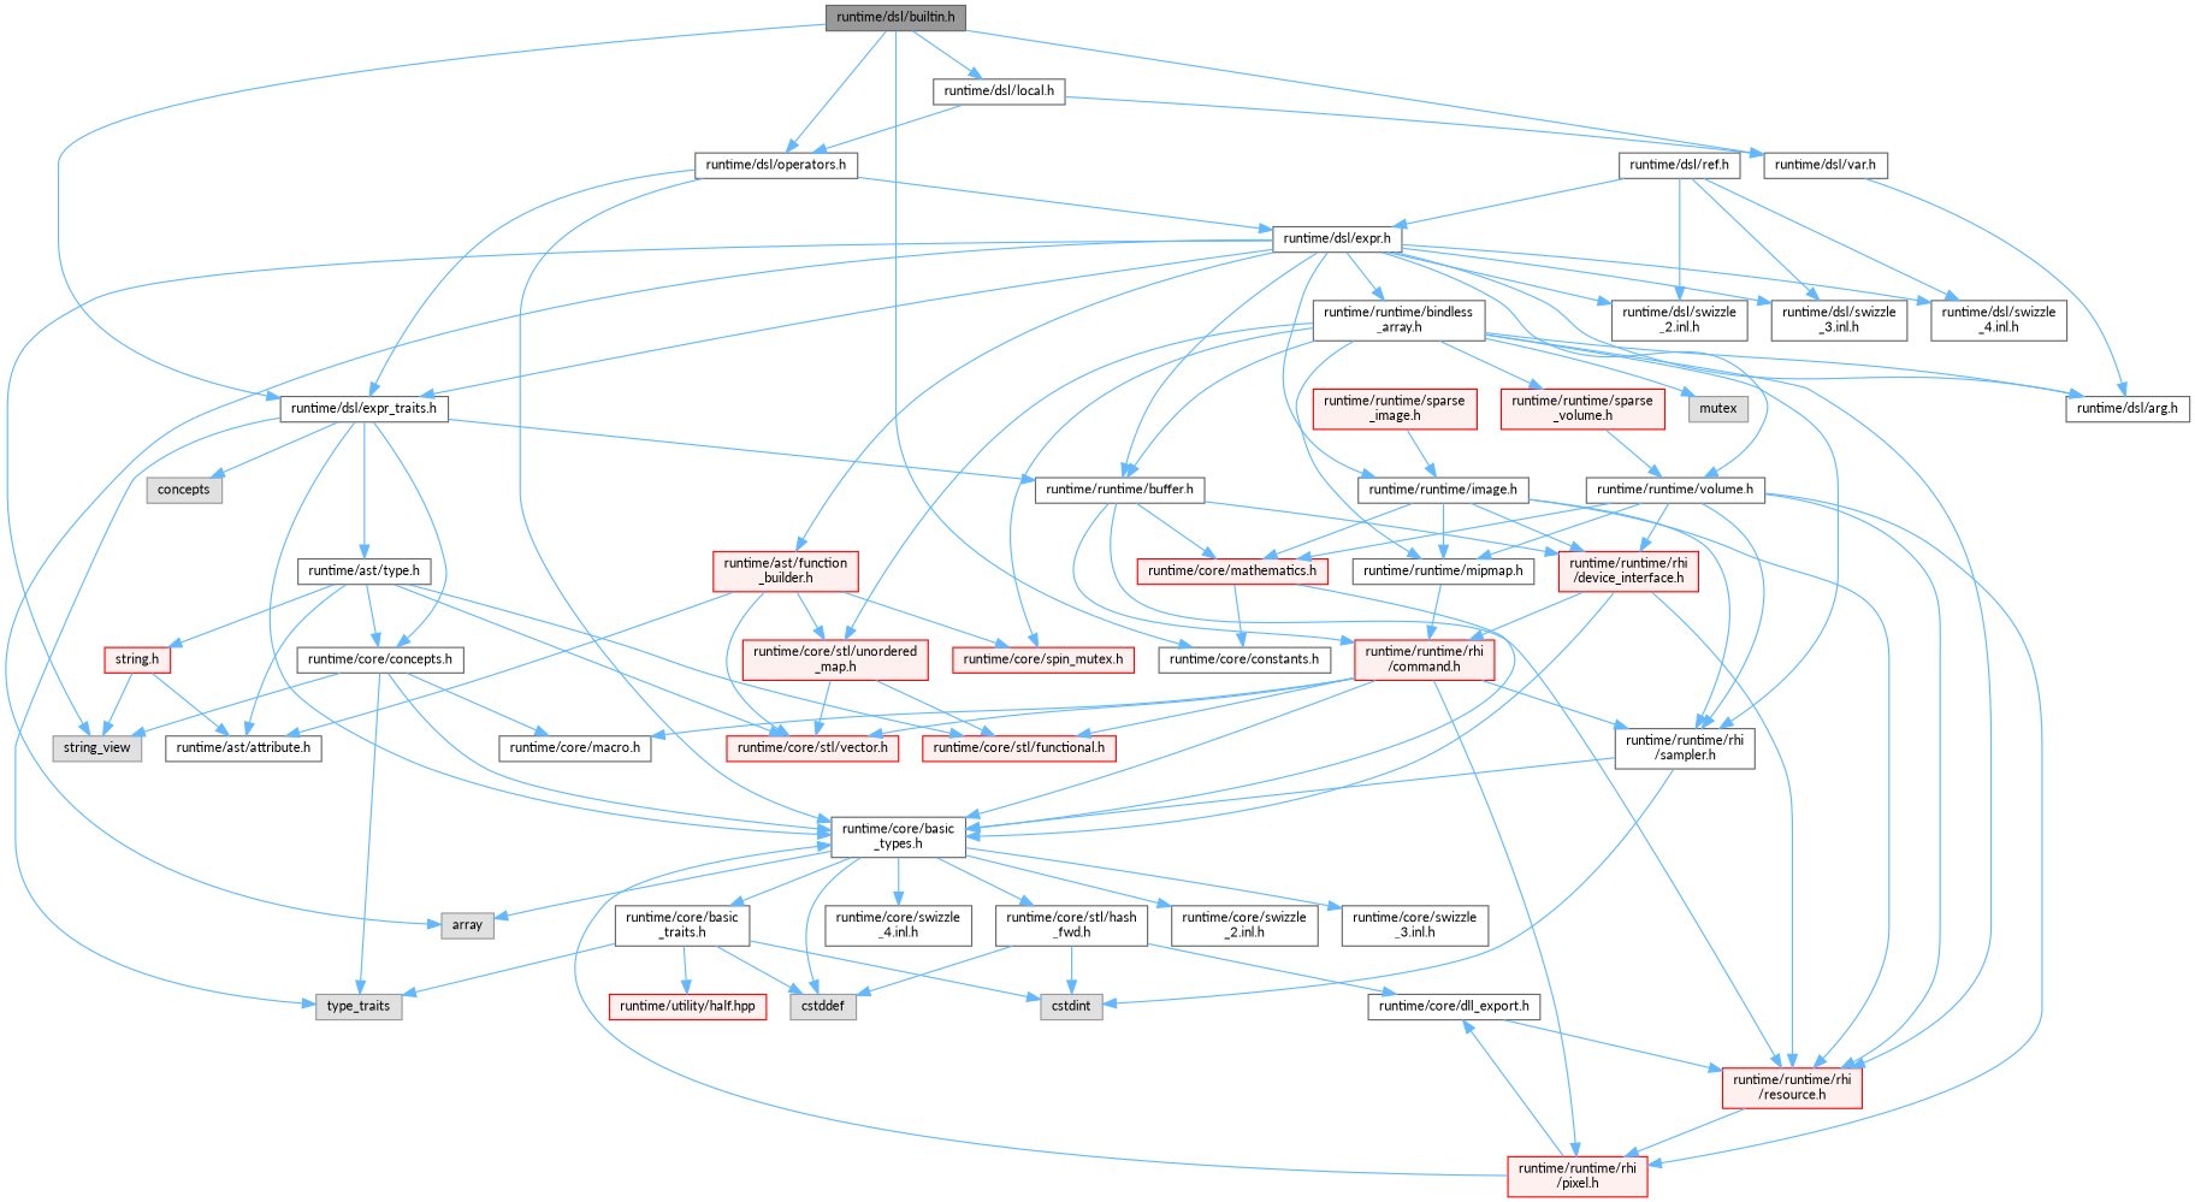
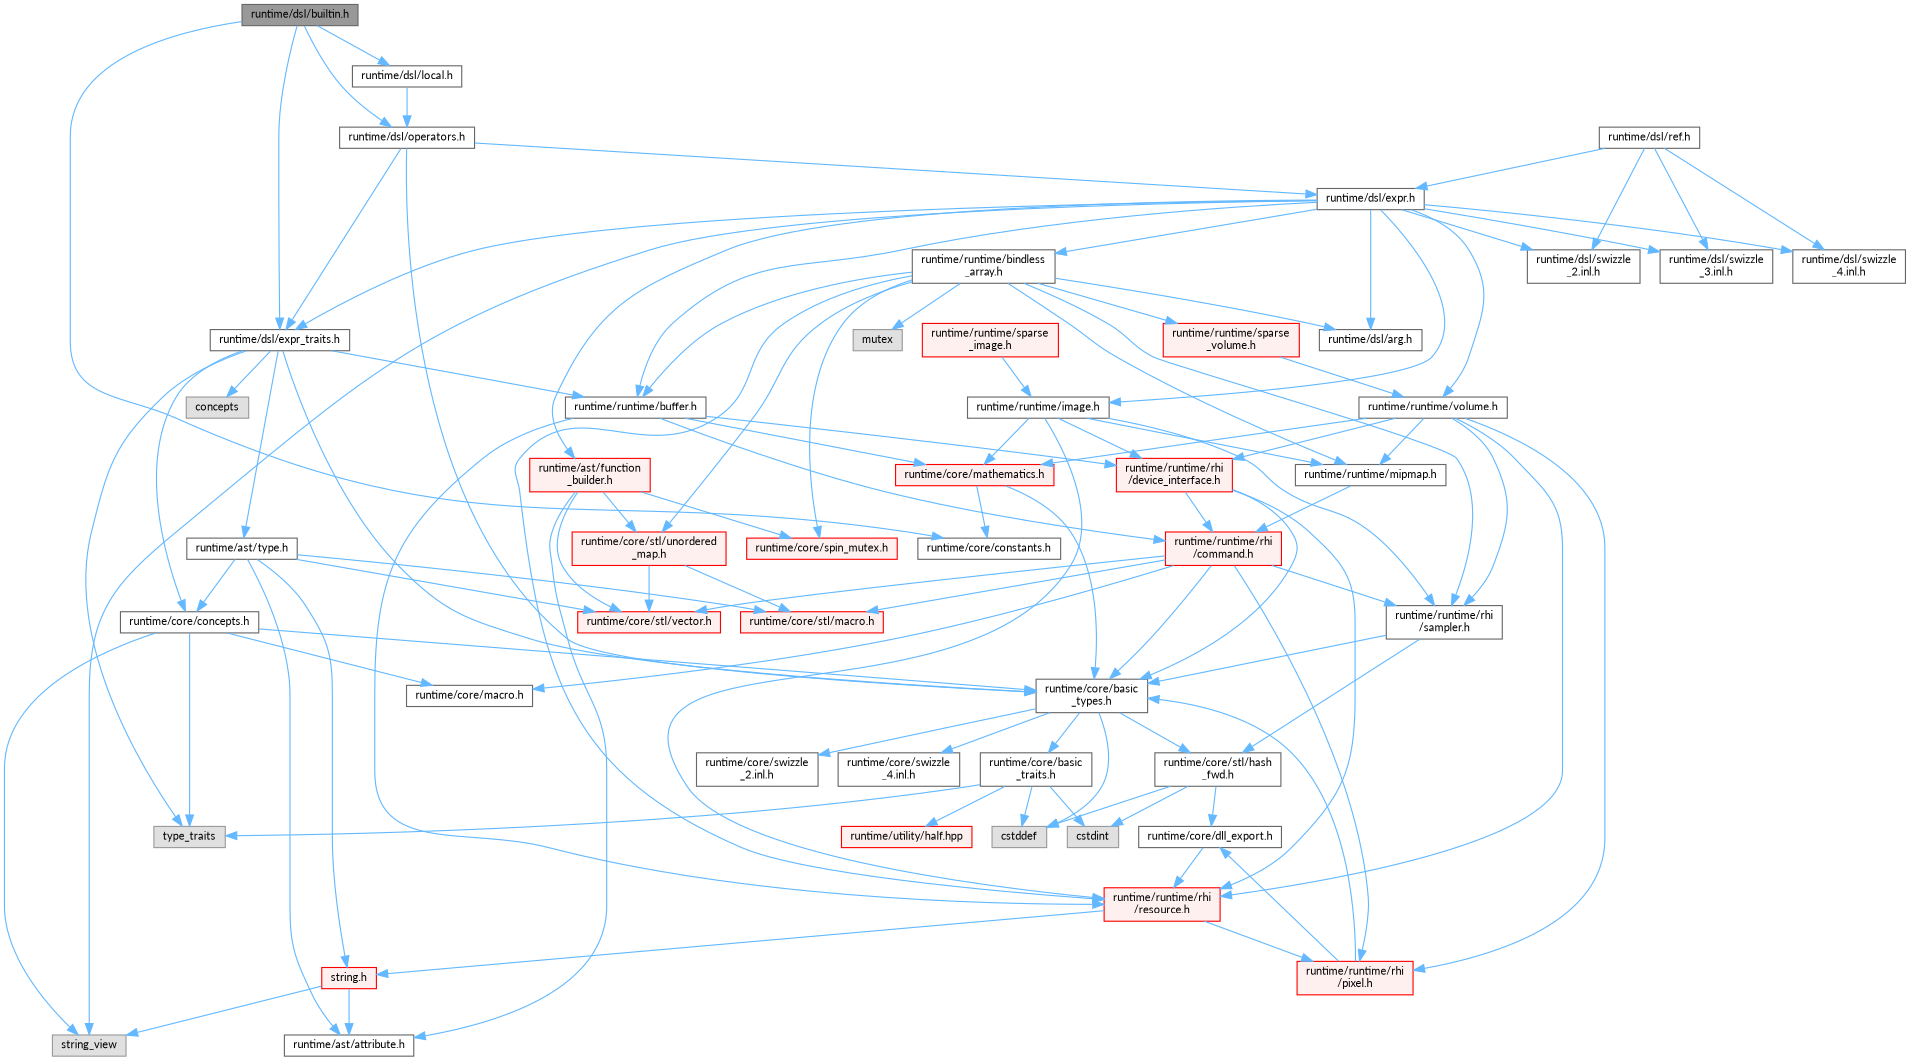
  digraph {
    fontname=Lato
    node [color=grey40 fillcolor=white fontname=Lato fontsize=10 shape=box style=filled]
    edge [color=steelblue1 fontname=Lato fontsize=10 labelfontname=Helvetica labelfontsize=10 style=solid]
    n1 [color=gray40 fillcolor=grey60 fontcolor=black height=0.2 label="runtime/dsl/builtin.h" width=0.4]
    n2 [height=0.2 label="runtime/core/constants.h" width=0.4]
-   n3 [height=0.2 label="runtime/dsl/var.h" width=0.4]
    n4 [height=0.2 label="runtime/dsl/expr_traits.h" width=0.4]
    n5 [height=0.2 label="runtime/dsl/operators.h" width=0.4]
    n6 [height=0.2 label="runtime/dsl/local.h" width=0.4]
    n7 [height=0.2 label="runtime/dsl/arg.h" width=0.4]
    n8 [height=0.2 label="runtime/runtime/buffer.h" width=0.4]
    n9 [height=0.2 label="runtime/core/basic\l_types.h" width=0.4]
    n10 [color=grey60 fillcolor="#E0E0E0" height=0.2 label=type_traits width=0.4]
    n11 [color=grey60 fillcolor="#E0E0E0" height=0.2 label=concepts width=0.4]
    n12 [height=0.2 label="runtime/core/concepts.h" width=0.4]
    n13 [height=0.2 label="runtime/ast/type.h" width=0.4]
    n14 [height=0.2 label="runtime/dsl/expr.h" width=0.4]
    n15 [height=0.2 label="runtime/dsl/ref.h" width=0.4]
    n16 [height=0.2 label="runtime/dsl/swizzle\l_2.inl.h" width=0.4]
    n17 [height=0.2 label="runtime/dsl/swizzle\l_3.inl.h" width=0.4]
    n18 [height=0.2 label="runtime/dsl/swizzle\l_4.inl.h" width=0.4]
-   n19 [color=grey60 fillcolor="#E0E0E0" height=0.2 label=array width=0.4]
    n20 [color=grey60 fillcolor="#E0E0E0" height=0.2 label=string_view width=0.4]
    n21 [height=0.2 label="runtime/runtime/image.h" width=0.4]
    n22 [height=0.2 label="runtime/runtime/volume.h" width=0.4]
    n23 [height=0.2 label="runtime/runtime/bindless\l_array.h" width=0.4]
    n24 [color=red fillcolor="#FFF0F0" height=0.2 label="runtime/ast/function\l_builder.h" width=0.4]
    n25 [color=red fillcolor="#FFF0F0" height=0.2 label="runtime/core/mathematics.h" width=0.4]
    n26 [color=red fillcolor="#FFF0F0" height=0.2 label="runtime/runtime/rhi\l/resource.h" width=0.4]
    n27 [height=0.2 label="runtime/runtime/mipmap.h" width=0.4]
    n28 [height=0.2 label="runtime/runtime/rhi\l/sampler.h" width=0.4]
    n29 [color=red fillcolor="#FFF0F0" height=0.2 label="runtime/runtime/rhi\l/device_interface.h" width=0.4]
    n30 [color=red fillcolor="#FFF0F0" height=0.2 label="runtime/runtime/rhi\l/pixel.h" width=0.4]
    n31 [color=red fillcolor="#FFF0F0" height=0.2 label="runtime/runtime/rhi\l/command.h" width=0.4]
    n32 [color=grey60 fillcolor="#E0E0E0" height=0.2 label=mutex width=0.4]
    n33 [color=red fillcolor="#FFF0F0" height=0.2 label="runtime/core/stl/unordered\l_map.h" width=0.4]
    n34 [color=red fillcolor="#FFF0F0" height=0.2 label="runtime/core/spin_mutex.h" width=0.4]
    n35 [color=red fillcolor="#FFF0F0" height=0.2 label="runtime/runtime/sparse\l_volume.h" width=0.4]
    n36 [color=red fillcolor="#FFF0F0" height=0.2 label="runtime/core/stl/vector.h" width=0.4]
    n37 [height=0.2 label="runtime/ast/attribute.h" width=0.4]
    n38 [color=red fillcolor="#FFF0F0" height=0.2 label="string.h" width=0.4]
    n39 [color=grey60 fillcolor="#E0E0E0" height=0.2 label=cstdint width=0.4]
    n40 [color=grey60 fillcolor="#E0E0E0" height=0.2 label=cstddef width=0.4]
    n41 [height=0.2 label="runtime/core/stl/hash\l_fwd.h" width=0.4]
    n42 [height=0.2 label="runtime/core/basic\l_traits.h" width=0.4]
    n43 [height=0.2 label="runtime/core/swizzle\l_2.inl.h" width=0.4]
-   n44 [height=0.2 label="runtime/core/swizzle\l_3.inl.h" width=0.4]
    n45 [height=0.2 label="runtime/core/swizzle\l_4.inl.h" width=0.4]
    n46 [height=0.2 label="runtime/core/dll_export.h" width=0.4]
    n47 [color=red fillcolor="#FFF0F0" height=0.2 label="runtime/utility/half.hpp" width=0.4]
    n48 [height=0.2 label="runtime/core/macro.h" width=0.4]
-   n49 [color=red fillcolor="#FFF0F0" height=0.2 label="runtime/core/stl/functional.h" width=0.4]
+   n49 [color=red fillcolor="#FFF0F0" height=0.2 label="runtime/core/stl/macro.h" width=0.4]
    n50 [color=red fillcolor="#FFF0F0" height=0.2 label="runtime/runtime/sparse\l_image.h" width=0.4]
    n1 -> n2
-   n1 -> n3
    n1 -> n4
    n1 -> n5
    n1 -> n6
-   n3 -> n7
    n4 -> n8
    n4 -> n9
    n4 -> n10
    n4 -> n11
    n4 -> n12
    n4 -> n13
    n5 -> n4
    n5 -> n9
    n5 -> n14
-   n6 -> n3
    n6 -> n5
    n8 -> n25
    n8 -> n26
    n8 -> n29
    n8 -> n31
-   n9 -> n19
    n9 -> n40
    n9 -> n41
    n9 -> n42
    n9 -> n43
-   n9 -> n44
    n9 -> n45
    n12 -> n9
    n12 -> n10
    n12 -> n20
    n12 -> n48
    n13 -> n12
    n13 -> n36
    n13 -> n37
    n13 -> n38
    n13 -> n49
    n14 -> n4
    n14 -> n7
    n14 -> n8
    n14 -> n16
    n14 -> n17
    n14 -> n18
-   n14 -> n19
    n14 -> n20
    n14 -> n21
    n14 -> n22
    n14 -> n23
    n14 -> n24
    n15 -> n14
    n15 -> n16
    n15 -> n17
    n15 -> n18
    n21 -> n25
    n21 -> n26
    n21 -> n27
    n21 -> n28
    n21 -> n29
    n22 -> n25
    n22 -> n26
    n22 -> n27
    n22 -> n28
    n22 -> n29
    n22 -> n30
    n23 -> n7
    n23 -> n8
    n23 -> n26
    n23 -> n27
    n23 -> n28
    n23 -> n32
    n23 -> n33
    n23 -> n34
    n23 -> n35
    n24 -> n33
    n24 -> n34
    n24 -> n36
    n24 -> n37
    n25 -> n2
    n25 -> n9
    n26 -> n30
+   n26 -> n38
    n27 -> n31
    n28 -> n9
-   n28 -> n39
+   n28 -> n41
    n29 -> n9
    n29 -> n26
    n29 -> n31
    n30 -> n9
    n30 -> n46
    n31 -> n9
    n31 -> n28
    n31 -> n30
    n31 -> n36
    n31 -> n48
    n31 -> n49
    n33 -> n36
    n33 -> n49
    n35 -> n22
    n38 -> n20
    n38 -> n37
    n41 -> n39
    n41 -> n40
    n41 -> n46
    n42 -> n10
    n42 -> n39
    n42 -> n40
    n42 -> n47
    n46 -> n26
    n50 -> n21
  }
